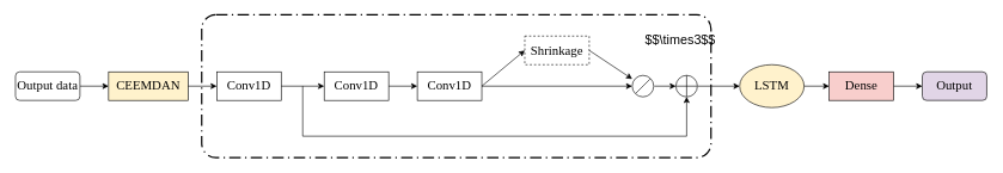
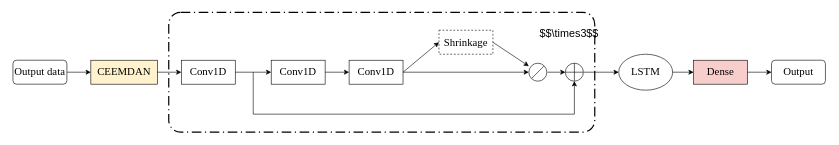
  <mxCell id="0" />
  <mxCell id="1" parent="0" />
  <mxCell id="2" value="" style="points=[[0.25,0,0],[0.5,0,0],[0.75,0,0],[1,0.25,0],[1,0.5,0],[1,0.75,0],[0.75,1,0],[0.5,1,0],[0.25,1,0],[0,0.75,0],[0,0.5,0],[0,0.25,0]];rounded=1;arcSize=10;dashed=1;strokeColor=#000000;fillColor=none;gradientColor=none;dashPattern=8 3 1 3;strokeWidth=2;fontSize=18;" vertex="1" parent="1"><mxGeometry x="280" y="20" width="711" height="200" as="geometry" /></mxCell>
  <mxCell id="3" value="&lt;font style=&quot;font-size: 18px&quot; face=&quot;Times New Roman&quot;&gt;Conv1D&lt;/font&gt;" style="rounded=0;whiteSpace=wrap;html=1;" vertex="1" parent="1"><mxGeometry x="301" y="100" width="90" height="40" as="geometry" /></mxCell>
  <mxCell id="4" value="&lt;font style=&quot;font-size: 18px&quot; face=&quot;Times New Roman&quot;&gt;Conv1D&lt;/font&gt;" style="rounded=0;whiteSpace=wrap;html=1;" vertex="1" parent="1"><mxGeometry x="451" y="100" width="90" height="40" as="geometry" /></mxCell>
  <mxCell id="5" value="&lt;font style=&quot;font-size: 18px&quot; face=&quot;Times New Roman&quot;&gt;Conv1D&lt;/font&gt;" style="rounded=0;whiteSpace=wrap;html=1;" vertex="1" parent="1"><mxGeometry x="581" y="100" width="90" height="40" as="geometry" /></mxCell>
  <mxCell id="6" value="&lt;span style=&quot;background-color: rgb(255 , 255 , 255)&quot;&gt;&lt;font style=&quot;font-size: 18px&quot; face=&quot;Times New Roman&quot;&gt;Shrinkage&lt;/font&gt;&lt;/span&gt;" style="rounded=0;whiteSpace=wrap;html=1;dashed=1;" vertex="1" parent="1"><mxGeometry x="731" y="50" width="90" height="40" as="geometry" /></mxCell>
- <mxCell id="7" value="&lt;font style=&quot;font-size: 18px&quot; face=&quot;Times New Roman&quot;&gt;LSTM&lt;/font&gt;" style="ellipse;whiteSpace=wrap;html=1;fillColor=#fff2cc;" vertex="1" parent="1"><mxGeometry x="1031" y="90" width="90" height="60" as="geometry" /></mxCell>
+ <mxCell id="7" value="&lt;font style=&quot;font-size: 18px&quot; face=&quot;Times New Roman&quot;&gt;LSTM&lt;/font&gt;" style="ellipse;whiteSpace=wrap;html=1;" vertex="1" parent="1"><mxGeometry x="1031" y="90" width="90" height="60" as="geometry" /></mxCell>
  <mxCell id="8" value="&lt;font style=&quot;font-size: 18px&quot; face=&quot;Times New Roman&quot;&gt;Dense&lt;/font&gt;" style="rounded=0;whiteSpace=wrap;html=1;fillColor=#f8cecc;" vertex="1" parent="1"><mxGeometry x="1156" y="100" width="90" height="40" as="geometry" /></mxCell>
  <mxCell id="9" value="" style="endArrow=classic;html=1;rounded=0;startArrow=none;" edge="1" parent="1"><mxGeometry width="50" height="50" relative="1" as="geometry"><mxPoint x="110" y="120" as="sourcePoint" /><mxPoint x="150" y="120" as="targetPoint" /></mxGeometry></mxCell>
  <mxCell id="10" value="" style="endArrow=classic;html=1;rounded=0;entryX=0;entryY=0.5;entryDx=0;entryDy=0;" edge="1" parent="1" target="4"><mxGeometry width="50" height="50" relative="1" as="geometry"><mxPoint x="391" y="120" as="sourcePoint" /><mxPoint x="421" y="70" as="targetPoint" /></mxGeometry></mxCell>
  <mxCell id="11" value="" style="endArrow=classic;html=1;rounded=0;entryX=0;entryY=0.5;entryDx=0;entryDy=0;" edge="1" parent="1" target="5"><mxGeometry width="50" height="50" relative="1" as="geometry"><mxPoint x="541" y="120" as="sourcePoint" /><mxPoint x="581" y="70" as="targetPoint" /></mxGeometry></mxCell>
  <mxCell id="12" value="" style="endArrow=classic;html=1;rounded=0;exitX=1;exitY=0.5;exitDx=0;exitDy=0;entryX=0;entryY=0.5;entryDx=0;entryDy=0;" edge="1" parent="1" source="5" target="6"><mxGeometry width="50" height="50" relative="1" as="geometry"><mxPoint x="691" y="120" as="sourcePoint" /><mxPoint x="721" y="50" as="targetPoint" /></mxGeometry></mxCell>
  <mxCell id="13" value="" style="endArrow=classic;html=1;rounded=0;exitX=1;exitY=0.5;exitDx=0;exitDy=0;" edge="1" parent="1" source="5"><mxGeometry width="50" height="50" relative="1" as="geometry"><mxPoint x="691" y="120" as="sourcePoint" /><mxPoint x="881" y="120" as="targetPoint" /></mxGeometry></mxCell>
  <mxCell id="14" value="" style="endArrow=classic;html=1;rounded=0;exitX=1;exitY=0.5;exitDx=0;exitDy=0;" edge="1" parent="1" source="6"><mxGeometry width="50" height="50" relative="1" as="geometry"><mxPoint x="871" y="40" as="sourcePoint" /><mxPoint x="881" y="110" as="targetPoint" /></mxGeometry></mxCell>
  <mxCell id="15" value="" style="ellipse;whiteSpace=wrap;html=1;aspect=fixed;" vertex="1" parent="1"><mxGeometry x="881" y="105" width="30" height="30" as="geometry" /></mxCell>
  <mxCell id="16" value="" style="edgeStyle=elbowEdgeStyle;elbow=vertical;endArrow=classic;html=1;rounded=0;entryX=0.5;entryY=1;entryDx=0;entryDy=0;" edge="1" parent="1"><mxGeometry width="50" height="50" relative="1" as="geometry"><mxPoint x="421" y="120" as="sourcePoint" /><mxPoint x="957" y="135" as="targetPoint" /><Array as="points"><mxPoint x="691" y="190" /></Array></mxGeometry></mxCell>
  <mxCell id="17" value="" style="endArrow=classic;html=1;rounded=0;entryX=0;entryY=0.5;entryDx=0;entryDy=0;" edge="1" parent="1"><mxGeometry width="50" height="50" relative="1" as="geometry"><mxPoint x="912" y="120" as="sourcePoint" /><mxPoint x="942" y="120" as="targetPoint" /></mxGeometry></mxCell>
  <mxCell id="18" value="" style="endArrow=classic;html=1;rounded=0;" edge="1" parent="1"><mxGeometry width="50" height="50" relative="1" as="geometry"><mxPoint x="973" y="120" as="sourcePoint" /><mxPoint x="1031" y="120" as="targetPoint" /></mxGeometry></mxCell>
  <mxCell id="19" value="" style="endArrow=classic;html=1;rounded=0;entryX=0;entryY=0.5;entryDx=0;entryDy=0;" edge="1" parent="1"><mxGeometry width="50" height="50" relative="1" as="geometry"><mxPoint x="1121" y="120" as="sourcePoint" /><mxPoint x="1156" y="120" as="targetPoint" /></mxGeometry></mxCell>
  <mxCell id="20" value="" style="endArrow=classic;html=1;rounded=0;" edge="1" parent="1"><mxGeometry width="50" height="50" relative="1" as="geometry"><mxPoint x="1246" y="120" as="sourcePoint" /><mxPoint x="1286" y="120" as="targetPoint" /></mxGeometry></mxCell>
- <mxCell id="21" value="&lt;font style=&quot;font-size: 18px&quot; face=&quot;Times New Roman&quot;&gt;Output&lt;/font&gt;" style="rounded=1;whiteSpace=wrap;html=1;fillColor=#e1d5e7;" vertex="1" parent="1"><mxGeometry x="1286" y="100" width="90" height="40" as="geometry" /></mxCell>
+ <mxCell id="21" value="&lt;font style=&quot;font-size: 18px&quot; face=&quot;Times New Roman&quot;&gt;Output&lt;/font&gt;" style="rounded=1;whiteSpace=wrap;html=1;" vertex="1" parent="1"><mxGeometry x="1286" y="100" width="90" height="40" as="geometry" /></mxCell>
  <mxCell id="22" value="$$\times3$$&amp;nbsp;" style="text;html=1;strokeColor=none;fillColor=none;align=center;verticalAlign=middle;whiteSpace=wrap;rounded=0;fontSize=18;" vertex="1" parent="1"><mxGeometry x="921" y="40" width="60" height="30" as="geometry" /></mxCell>
  <mxCell id="23" value="&lt;font style=&quot;font-size: 18px&quot; face=&quot;Times New Roman&quot;&gt;CEEMDAN&lt;/font&gt;" style="rounded=0;whiteSpace=wrap;html=1;fontSize=18;fillColor=#fff2cc;" vertex="1" parent="1"><mxGeometry x="150" y="100" width="111" height="40" as="geometry" /></mxCell>
  <mxCell id="24" value="" style="endArrow=classic;html=1;rounded=0;fontSize=18;entryX=0;entryY=0.5;entryDx=0;entryDy=0;" edge="1" parent="1" target="3"><mxGeometry width="50" height="50" relative="1" as="geometry"><mxPoint x="261" y="120" as="sourcePoint" /><mxPoint x="311" y="70" as="targetPoint" /></mxGeometry></mxCell>
  <mxCell id="25" value="&lt;span&gt;&lt;font face=&quot;Times New Roman&quot;&gt;Output data&lt;/font&gt;&lt;/span&gt;" style="rounded=1;whiteSpace=wrap;html=1;fontSize=18;" vertex="1" parent="1"><mxGeometry x="20" y="100" width="90" height="40" as="geometry" /></mxCell>
  <mxCell id="26" value="" style="shape=orEllipse;perimeter=ellipsePerimeter;whiteSpace=wrap;html=1;backgroundOutline=1;fontFamily=Times New Roman;fontSize=18;" vertex="1" parent="1"><mxGeometry x="942" y="105" width="30" height="30" as="geometry" /></mxCell>
  <mxCell id="27" value="" style="endArrow=none;html=1;rounded=0;fontFamily=Times New Roman;fontSize=18;" edge="1" parent="1"><mxGeometry width="50" height="50" relative="1" as="geometry"><mxPoint x="886" y="130" as="sourcePoint" /><mxPoint x="906" y="110" as="targetPoint" /></mxGeometry></mxCell>
